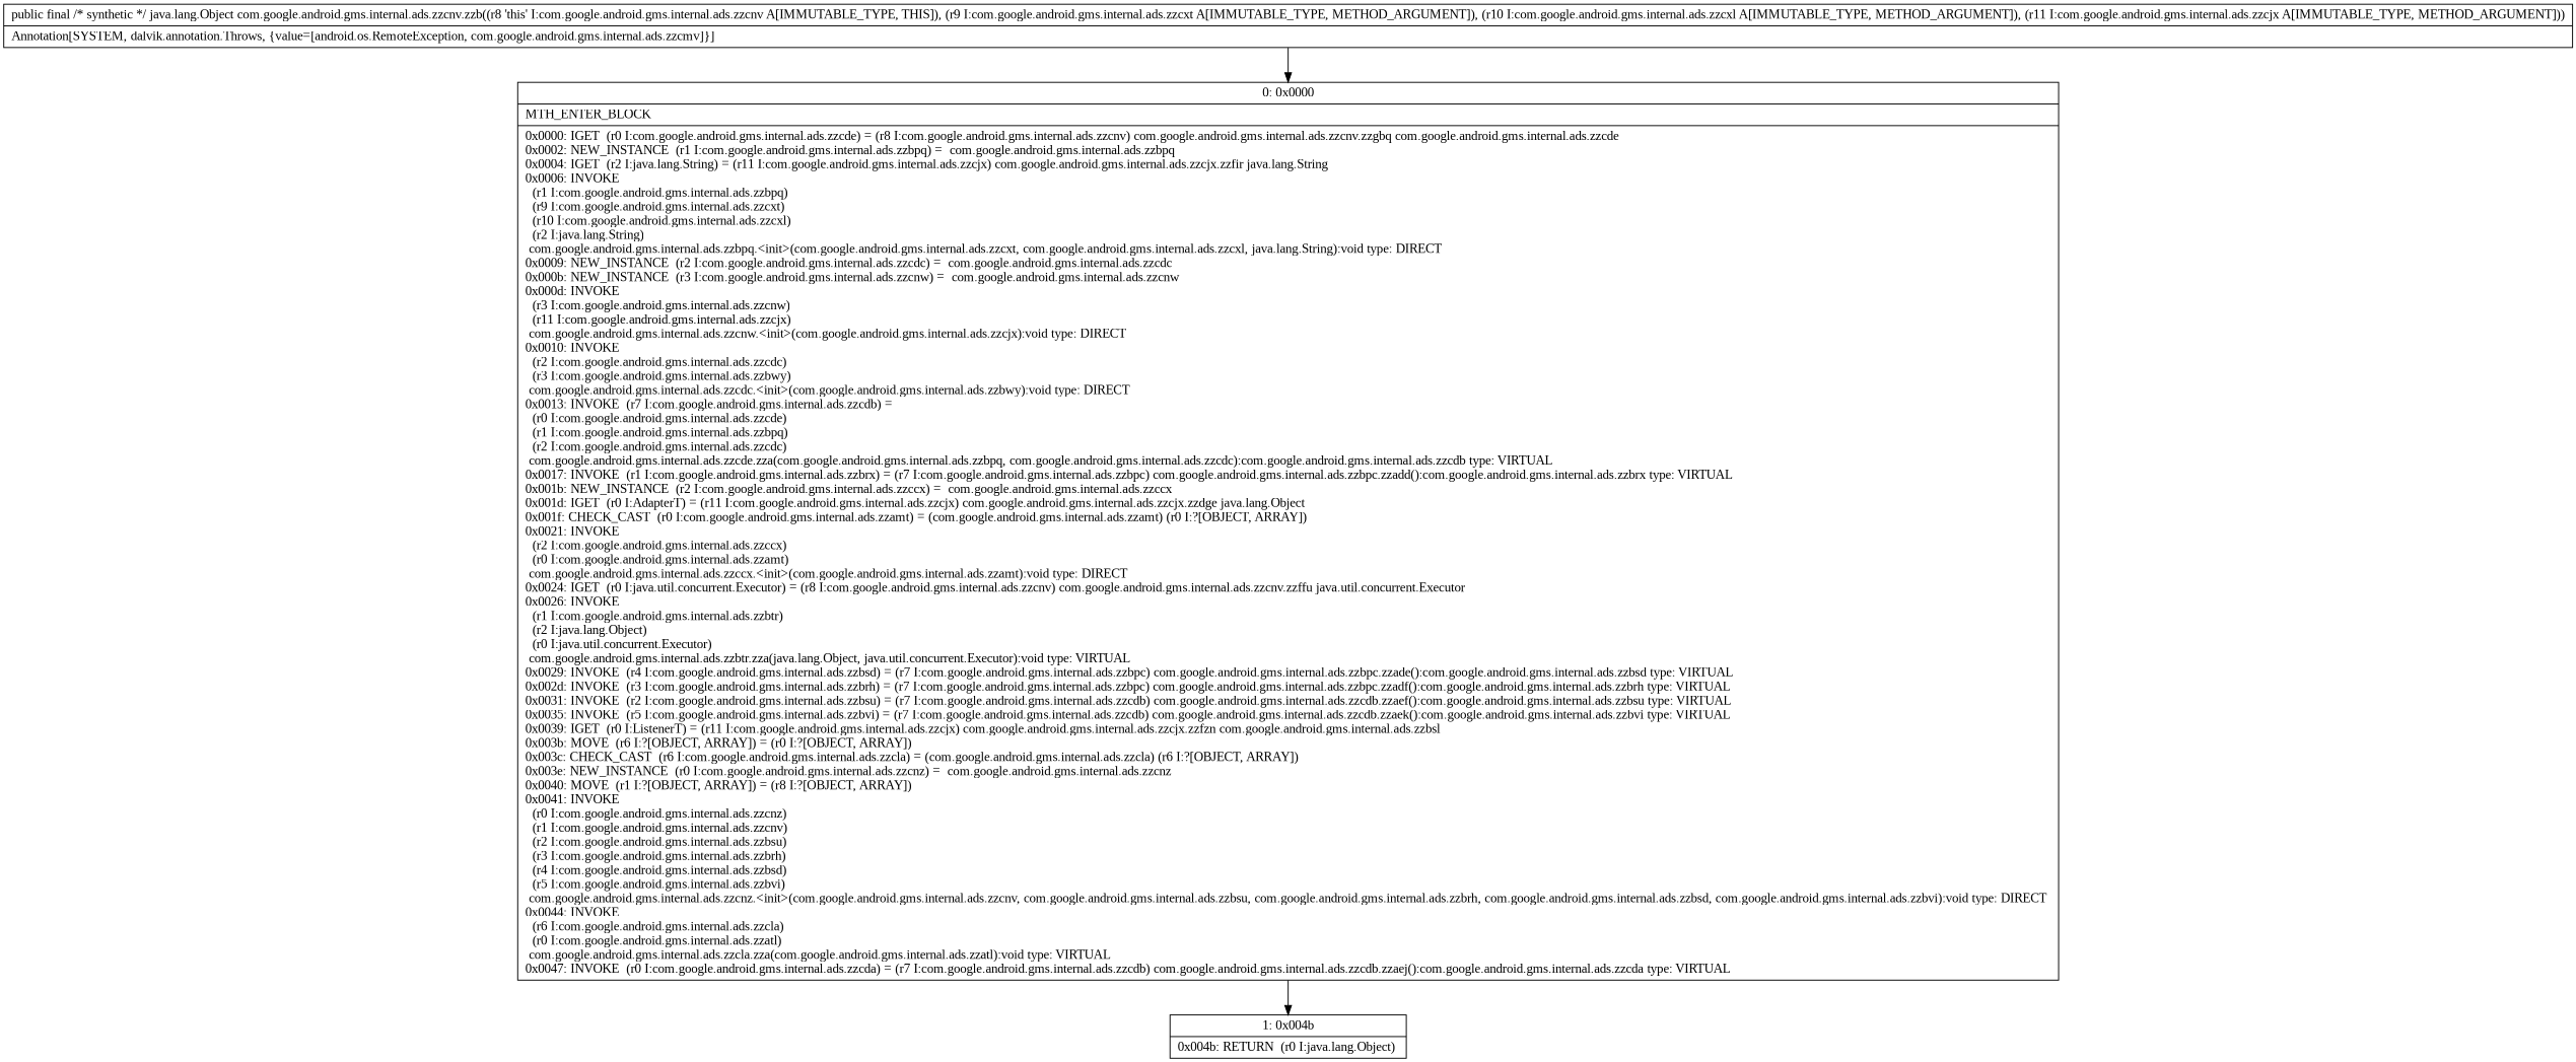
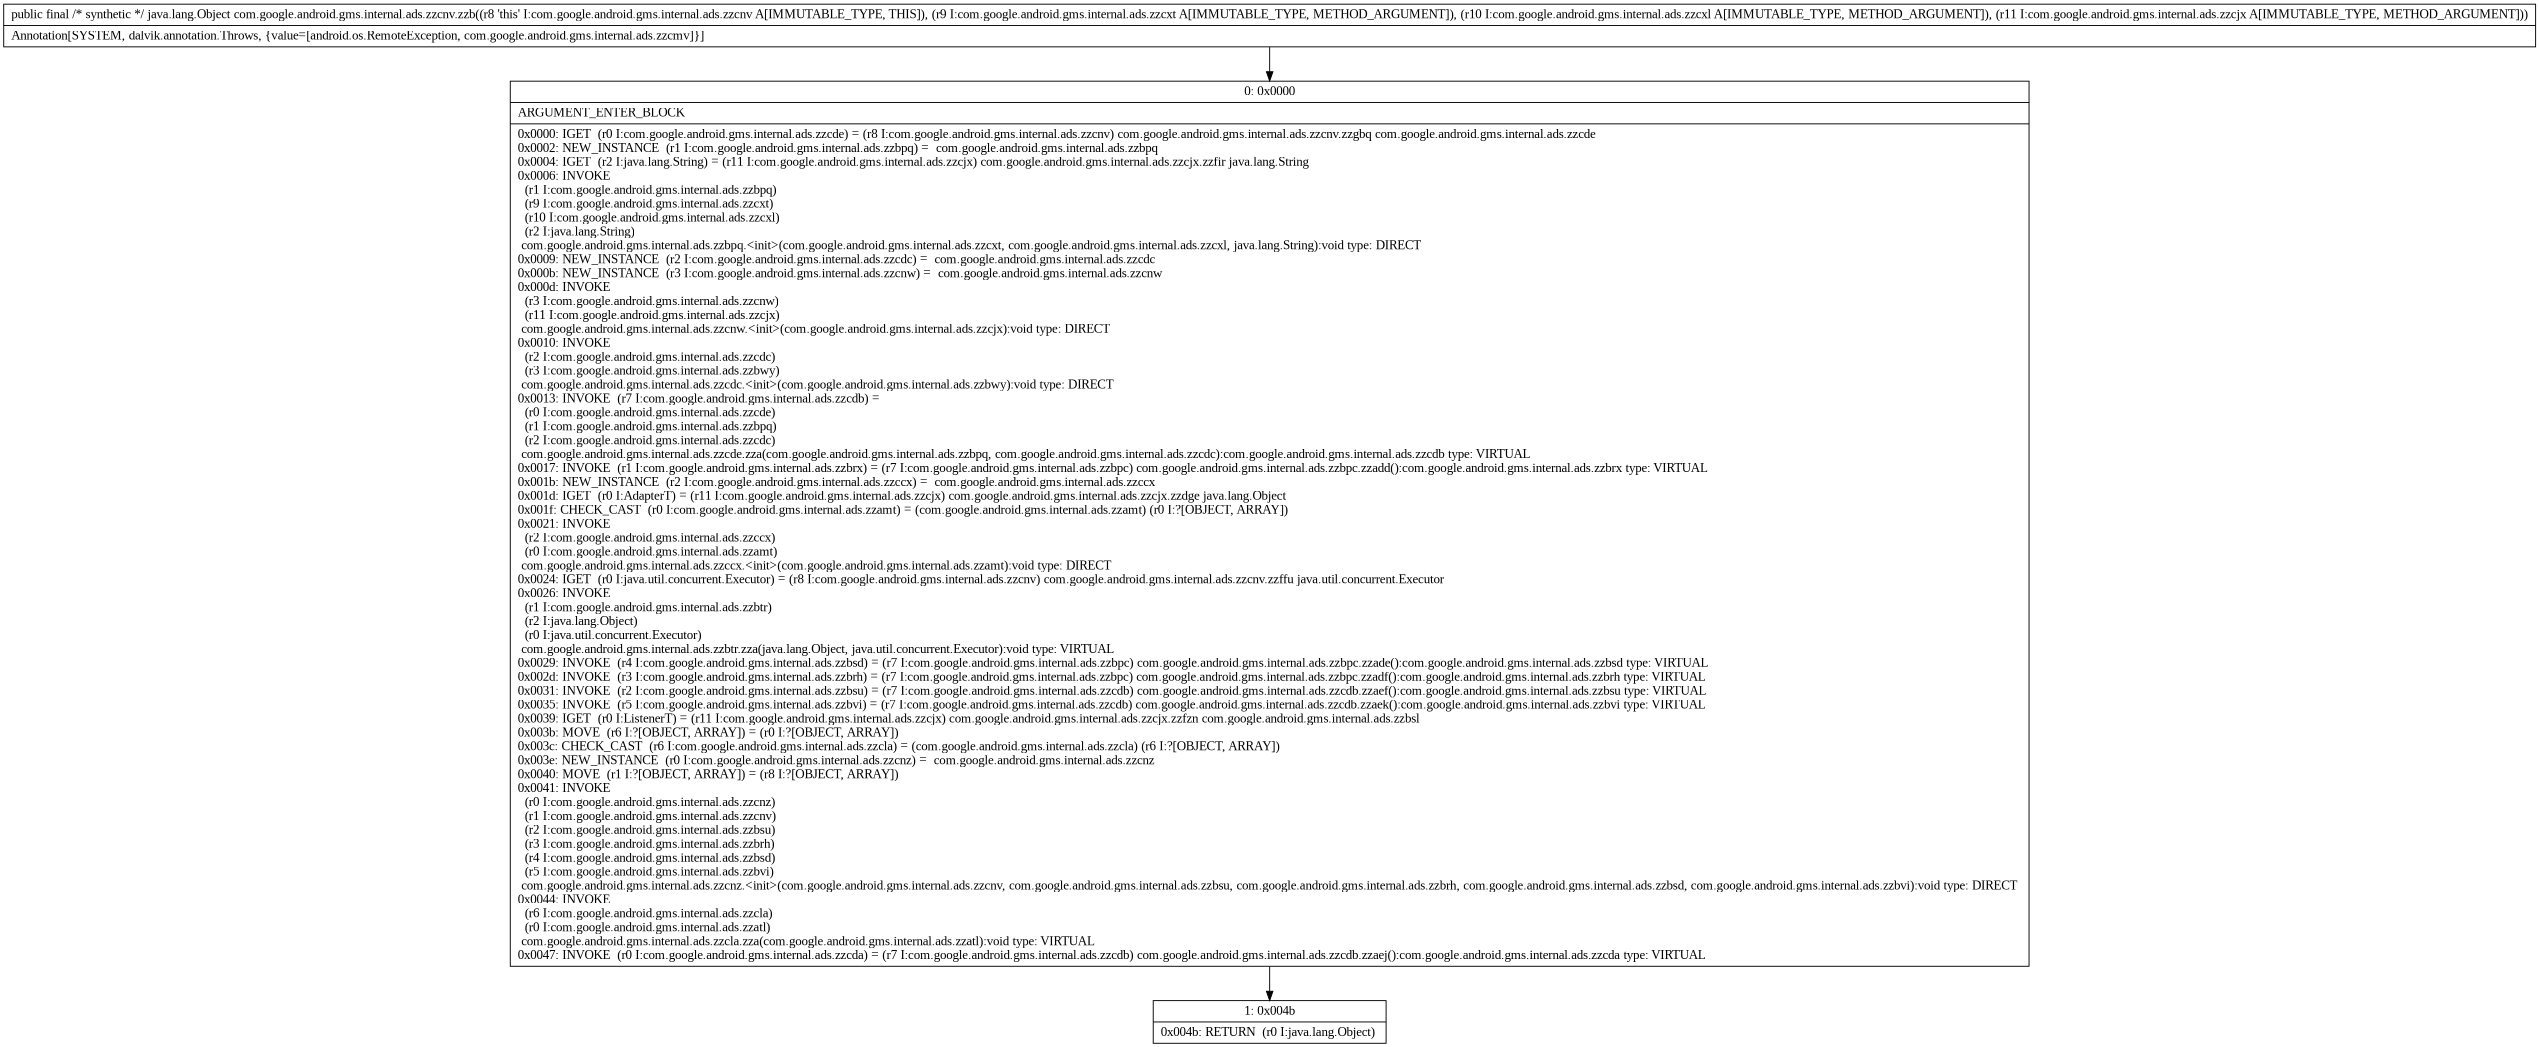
  digraph {
    fontname="Liberation Serif"
    node [shape=record fontname="Liberation Serif"]
    edge [fontname="Liberation Serif"]
-   n1 [label="{0\:\ 0x0000|MTH_ENTER_BLOCK\l|0x0000: IGET  (r0 I:com.google.android.gms.internal.ads.zzcde) = (r8 I:com.google.android.gms.internal.ads.zzcnv) com.google.android.gms.internal.ads.zzcnv.zzgbq com.google.android.gms.internal.ads.zzcde \l0x0002: NEW_INSTANCE  (r1 I:com.google.android.gms.internal.ads.zzbpq) =  com.google.android.gms.internal.ads.zzbpq \l0x0004: IGET  (r2 I:java.lang.String) = (r11 I:com.google.android.gms.internal.ads.zzcjx) com.google.android.gms.internal.ads.zzcjx.zzfir java.lang.String \l0x0006: INVOKE  \l  (r1 I:com.google.android.gms.internal.ads.zzbpq)\l  (r9 I:com.google.android.gms.internal.ads.zzcxt)\l  (r10 I:com.google.android.gms.internal.ads.zzcxl)\l  (r2 I:java.lang.String)\l com.google.android.gms.internal.ads.zzbpq.\<init\>(com.google.android.gms.internal.ads.zzcxt, com.google.android.gms.internal.ads.zzcxl, java.lang.String):void type: DIRECT \l0x0009: NEW_INSTANCE  (r2 I:com.google.android.gms.internal.ads.zzcdc) =  com.google.android.gms.internal.ads.zzcdc \l0x000b: NEW_INSTANCE  (r3 I:com.google.android.gms.internal.ads.zzcnw) =  com.google.android.gms.internal.ads.zzcnw \l0x000d: INVOKE  \l  (r3 I:com.google.android.gms.internal.ads.zzcnw)\l  (r11 I:com.google.android.gms.internal.ads.zzcjx)\l com.google.android.gms.internal.ads.zzcnw.\<init\>(com.google.android.gms.internal.ads.zzcjx):void type: DIRECT \l0x0010: INVOKE  \l  (r2 I:com.google.android.gms.internal.ads.zzcdc)\l  (r3 I:com.google.android.gms.internal.ads.zzbwy)\l com.google.android.gms.internal.ads.zzcdc.\<init\>(com.google.android.gms.internal.ads.zzbwy):void type: DIRECT \l0x0013: INVOKE  (r7 I:com.google.android.gms.internal.ads.zzcdb) = \l  (r0 I:com.google.android.gms.internal.ads.zzcde)\l  (r1 I:com.google.android.gms.internal.ads.zzbpq)\l  (r2 I:com.google.android.gms.internal.ads.zzcdc)\l com.google.android.gms.internal.ads.zzcde.zza(com.google.android.gms.internal.ads.zzbpq, com.google.android.gms.internal.ads.zzcdc):com.google.android.gms.internal.ads.zzcdb type: VIRTUAL \l0x0017: INVOKE  (r1 I:com.google.android.gms.internal.ads.zzbrx) = (r7 I:com.google.android.gms.internal.ads.zzbpc) com.google.android.gms.internal.ads.zzbpc.zzadd():com.google.android.gms.internal.ads.zzbrx type: VIRTUAL \l0x001b: NEW_INSTANCE  (r2 I:com.google.android.gms.internal.ads.zzccx) =  com.google.android.gms.internal.ads.zzccx \l0x001d: IGET  (r0 I:AdapterT) = (r11 I:com.google.android.gms.internal.ads.zzcjx) com.google.android.gms.internal.ads.zzcjx.zzdge java.lang.Object \l0x001f: CHECK_CAST  (r0 I:com.google.android.gms.internal.ads.zzamt) = (com.google.android.gms.internal.ads.zzamt) (r0 I:?[OBJECT, ARRAY]) \l0x0021: INVOKE  \l  (r2 I:com.google.android.gms.internal.ads.zzccx)\l  (r0 I:com.google.android.gms.internal.ads.zzamt)\l com.google.android.gms.internal.ads.zzccx.\<init\>(com.google.android.gms.internal.ads.zzamt):void type: DIRECT \l0x0024: IGET  (r0 I:java.util.concurrent.Executor) = (r8 I:com.google.android.gms.internal.ads.zzcnv) com.google.android.gms.internal.ads.zzcnv.zzffu java.util.concurrent.Executor \l0x0026: INVOKE  \l  (r1 I:com.google.android.gms.internal.ads.zzbtr)\l  (r2 I:java.lang.Object)\l  (r0 I:java.util.concurrent.Executor)\l com.google.android.gms.internal.ads.zzbtr.zza(java.lang.Object, java.util.concurrent.Executor):void type: VIRTUAL \l0x0029: INVOKE  (r4 I:com.google.android.gms.internal.ads.zzbsd) = (r7 I:com.google.android.gms.internal.ads.zzbpc) com.google.android.gms.internal.ads.zzbpc.zzade():com.google.android.gms.internal.ads.zzbsd type: VIRTUAL \l0x002d: INVOKE  (r3 I:com.google.android.gms.internal.ads.zzbrh) = (r7 I:com.google.android.gms.internal.ads.zzbpc) com.google.android.gms.internal.ads.zzbpc.zzadf():com.google.android.gms.internal.ads.zzbrh type: VIRTUAL \l0x0031: INVOKE  (r2 I:com.google.android.gms.internal.ads.zzbsu) = (r7 I:com.google.android.gms.internal.ads.zzcdb) com.google.android.gms.internal.ads.zzcdb.zzaef():com.google.android.gms.internal.ads.zzbsu type: VIRTUAL \l0x0035: INVOKE  (r5 I:com.google.android.gms.internal.ads.zzbvi) = (r7 I:com.google.android.gms.internal.ads.zzcdb) com.google.android.gms.internal.ads.zzcdb.zzaek():com.google.android.gms.internal.ads.zzbvi type: VIRTUAL \l0x0039: IGET  (r0 I:ListenerT) = (r11 I:com.google.android.gms.internal.ads.zzcjx) com.google.android.gms.internal.ads.zzcjx.zzfzn com.google.android.gms.internal.ads.zzbsl \l0x003b: MOVE  (r6 I:?[OBJECT, ARRAY]) = (r0 I:?[OBJECT, ARRAY]) \l0x003c: CHECK_CAST  (r6 I:com.google.android.gms.internal.ads.zzcla) = (com.google.android.gms.internal.ads.zzcla) (r6 I:?[OBJECT, ARRAY]) \l0x003e: NEW_INSTANCE  (r0 I:com.google.android.gms.internal.ads.zzcnz) =  com.google.android.gms.internal.ads.zzcnz \l0x0040: MOVE  (r1 I:?[OBJECT, ARRAY]) = (r8 I:?[OBJECT, ARRAY]) \l0x0041: INVOKE  \l  (r0 I:com.google.android.gms.internal.ads.zzcnz)\l  (r1 I:com.google.android.gms.internal.ads.zzcnv)\l  (r2 I:com.google.android.gms.internal.ads.zzbsu)\l  (r3 I:com.google.android.gms.internal.ads.zzbrh)\l  (r4 I:com.google.android.gms.internal.ads.zzbsd)\l  (r5 I:com.google.android.gms.internal.ads.zzbvi)\l com.google.android.gms.internal.ads.zzcnz.\<init\>(com.google.android.gms.internal.ads.zzcnv, com.google.android.gms.internal.ads.zzbsu, com.google.android.gms.internal.ads.zzbrh, com.google.android.gms.internal.ads.zzbsd, com.google.android.gms.internal.ads.zzbvi):void type: DIRECT \l0x0044: INVOKE  \l  (r6 I:com.google.android.gms.internal.ads.zzcla)\l  (r0 I:com.google.android.gms.internal.ads.zzatl)\l com.google.android.gms.internal.ads.zzcla.zza(com.google.android.gms.internal.ads.zzatl):void type: VIRTUAL \l0x0047: INVOKE  (r0 I:com.google.android.gms.internal.ads.zzcda) = (r7 I:com.google.android.gms.internal.ads.zzcdb) com.google.android.gms.internal.ads.zzcdb.zzaej():com.google.android.gms.internal.ads.zzcda type: VIRTUAL \l}"]
+   n1 [label="{0\:\ 0x0000|ARGUMENT_ENTER_BLOCK\l|0x0000: IGET  (r0 I:com.google.android.gms.internal.ads.zzcde) = (r8 I:com.google.android.gms.internal.ads.zzcnv) com.google.android.gms.internal.ads.zzcnv.zzgbq com.google.android.gms.internal.ads.zzcde \l0x0002: NEW_INSTANCE  (r1 I:com.google.android.gms.internal.ads.zzbpq) =  com.google.android.gms.internal.ads.zzbpq \l0x0004: IGET  (r2 I:java.lang.String) = (r11 I:com.google.android.gms.internal.ads.zzcjx) com.google.android.gms.internal.ads.zzcjx.zzfir java.lang.String \l0x0006: INVOKE  \l  (r1 I:com.google.android.gms.internal.ads.zzbpq)\l  (r9 I:com.google.android.gms.internal.ads.zzcxt)\l  (r10 I:com.google.android.gms.internal.ads.zzcxl)\l  (r2 I:java.lang.String)\l com.google.android.gms.internal.ads.zzbpq.\<init\>(com.google.android.gms.internal.ads.zzcxt, com.google.android.gms.internal.ads.zzcxl, java.lang.String):void type: DIRECT \l0x0009: NEW_INSTANCE  (r2 I:com.google.android.gms.internal.ads.zzcdc) =  com.google.android.gms.internal.ads.zzcdc \l0x000b: NEW_INSTANCE  (r3 I:com.google.android.gms.internal.ads.zzcnw) =  com.google.android.gms.internal.ads.zzcnw \l0x000d: INVOKE  \l  (r3 I:com.google.android.gms.internal.ads.zzcnw)\l  (r11 I:com.google.android.gms.internal.ads.zzcjx)\l com.google.android.gms.internal.ads.zzcnw.\<init\>(com.google.android.gms.internal.ads.zzcjx):void type: DIRECT \l0x0010: INVOKE  \l  (r2 I:com.google.android.gms.internal.ads.zzcdc)\l  (r3 I:com.google.android.gms.internal.ads.zzbwy)\l com.google.android.gms.internal.ads.zzcdc.\<init\>(com.google.android.gms.internal.ads.zzbwy):void type: DIRECT \l0x0013: INVOKE  (r7 I:com.google.android.gms.internal.ads.zzcdb) = \l  (r0 I:com.google.android.gms.internal.ads.zzcde)\l  (r1 I:com.google.android.gms.internal.ads.zzbpq)\l  (r2 I:com.google.android.gms.internal.ads.zzcdc)\l com.google.android.gms.internal.ads.zzcde.zza(com.google.android.gms.internal.ads.zzbpq, com.google.android.gms.internal.ads.zzcdc):com.google.android.gms.internal.ads.zzcdb type: VIRTUAL \l0x0017: INVOKE  (r1 I:com.google.android.gms.internal.ads.zzbrx) = (r7 I:com.google.android.gms.internal.ads.zzbpc) com.google.android.gms.internal.ads.zzbpc.zzadd():com.google.android.gms.internal.ads.zzbrx type: VIRTUAL \l0x001b: NEW_INSTANCE  (r2 I:com.google.android.gms.internal.ads.zzccx) =  com.google.android.gms.internal.ads.zzccx \l0x001d: IGET  (r0 I:AdapterT) = (r11 I:com.google.android.gms.internal.ads.zzcjx) com.google.android.gms.internal.ads.zzcjx.zzdge java.lang.Object \l0x001f: CHECK_CAST  (r0 I:com.google.android.gms.internal.ads.zzamt) = (com.google.android.gms.internal.ads.zzamt) (r0 I:?[OBJECT, ARRAY]) \l0x0021: INVOKE  \l  (r2 I:com.google.android.gms.internal.ads.zzccx)\l  (r0 I:com.google.android.gms.internal.ads.zzamt)\l com.google.android.gms.internal.ads.zzccx.\<init\>(com.google.android.gms.internal.ads.zzamt):void type: DIRECT \l0x0024: IGET  (r0 I:java.util.concurrent.Executor) = (r8 I:com.google.android.gms.internal.ads.zzcnv) com.google.android.gms.internal.ads.zzcnv.zzffu java.util.concurrent.Executor \l0x0026: INVOKE  \l  (r1 I:com.google.android.gms.internal.ads.zzbtr)\l  (r2 I:java.lang.Object)\l  (r0 I:java.util.concurrent.Executor)\l com.google.android.gms.internal.ads.zzbtr.zza(java.lang.Object, java.util.concurrent.Executor):void type: VIRTUAL \l0x0029: INVOKE  (r4 I:com.google.android.gms.internal.ads.zzbsd) = (r7 I:com.google.android.gms.internal.ads.zzbpc) com.google.android.gms.internal.ads.zzbpc.zzade():com.google.android.gms.internal.ads.zzbsd type: VIRTUAL \l0x002d: INVOKE  (r3 I:com.google.android.gms.internal.ads.zzbrh) = (r7 I:com.google.android.gms.internal.ads.zzbpc) com.google.android.gms.internal.ads.zzbpc.zzadf():com.google.android.gms.internal.ads.zzbrh type: VIRTUAL \l0x0031: INVOKE  (r2 I:com.google.android.gms.internal.ads.zzbsu) = (r7 I:com.google.android.gms.internal.ads.zzcdb) com.google.android.gms.internal.ads.zzcdb.zzaef():com.google.android.gms.internal.ads.zzbsu type: VIRTUAL \l0x0035: INVOKE  (r5 I:com.google.android.gms.internal.ads.zzbvi) = (r7 I:com.google.android.gms.internal.ads.zzcdb) com.google.android.gms.internal.ads.zzcdb.zzaek():com.google.android.gms.internal.ads.zzbvi type: VIRTUAL \l0x0039: IGET  (r0 I:ListenerT) = (r11 I:com.google.android.gms.internal.ads.zzcjx) com.google.android.gms.internal.ads.zzcjx.zzfzn com.google.android.gms.internal.ads.zzbsl \l0x003b: MOVE  (r6 I:?[OBJECT, ARRAY]) = (r0 I:?[OBJECT, ARRAY]) \l0x003c: CHECK_CAST  (r6 I:com.google.android.gms.internal.ads.zzcla) = (com.google.android.gms.internal.ads.zzcla) (r6 I:?[OBJECT, ARRAY]) \l0x003e: NEW_INSTANCE  (r0 I:com.google.android.gms.internal.ads.zzcnz) =  com.google.android.gms.internal.ads.zzcnz \l0x0040: MOVE  (r1 I:?[OBJECT, ARRAY]) = (r8 I:?[OBJECT, ARRAY]) \l0x0041: INVOKE  \l  (r0 I:com.google.android.gms.internal.ads.zzcnz)\l  (r1 I:com.google.android.gms.internal.ads.zzcnv)\l  (r2 I:com.google.android.gms.internal.ads.zzbsu)\l  (r3 I:com.google.android.gms.internal.ads.zzbrh)\l  (r4 I:com.google.android.gms.internal.ads.zzbsd)\l  (r5 I:com.google.android.gms.internal.ads.zzbvi)\l com.google.android.gms.internal.ads.zzcnz.\<init\>(com.google.android.gms.internal.ads.zzcnv, com.google.android.gms.internal.ads.zzbsu, com.google.android.gms.internal.ads.zzbrh, com.google.android.gms.internal.ads.zzbsd, com.google.android.gms.internal.ads.zzbvi):void type: DIRECT \l0x0044: INVOKE  \l  (r6 I:com.google.android.gms.internal.ads.zzcla)\l  (r0 I:com.google.android.gms.internal.ads.zzatl)\l com.google.android.gms.internal.ads.zzcla.zza(com.google.android.gms.internal.ads.zzatl):void type: VIRTUAL \l0x0047: INVOKE  (r0 I:com.google.android.gms.internal.ads.zzcda) = (r7 I:com.google.android.gms.internal.ads.zzcdb) com.google.android.gms.internal.ads.zzcdb.zzaej():com.google.android.gms.internal.ads.zzcda type: VIRTUAL \l}"]
    n2 [label="{1\:\ 0x004b|0x004b: RETURN  (r0 I:java.lang.Object) \l}"]
    n3 [label="{public final \/* synthetic *\/ java.lang.Object com.google.android.gms.internal.ads.zzcnv.zzb((r8 'this' I:com.google.android.gms.internal.ads.zzcnv A[IMMUTABLE_TYPE, THIS]), (r9 I:com.google.android.gms.internal.ads.zzcxt A[IMMUTABLE_TYPE, METHOD_ARGUMENT]), (r10 I:com.google.android.gms.internal.ads.zzcxl A[IMMUTABLE_TYPE, METHOD_ARGUMENT]), (r11 I:com.google.android.gms.internal.ads.zzcjx A[IMMUTABLE_TYPE, METHOD_ARGUMENT]))  | Annotation[SYSTEM, dalvik.annotation.Throws, \{value=[android.os.RemoteException, com.google.android.gms.internal.ads.zzcmv]\}]\l}"]
    n1 -> n2
    n3 -> n1
  }
